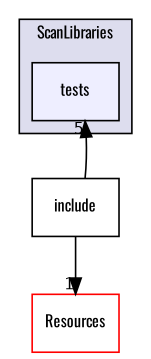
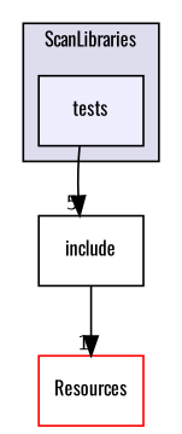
  digraph {
    compound=true
    fontname=Oswald
    node [fontname=Oswald fontsize=10 shape=box style=filled]
    edge [fontname=Oswald labeldistance=1.5 labelfontname=Helvetica labelfontsize=10]
    n1 [fillcolor="#eeeeff" label=tests pencolor=black]
    n2 [label=include style=""]
    n3 [color=red fillcolor=white label=Resources]
    subgraph cluster_1 {
      bgcolor="#ddddee"
      fontsize=10
      label=ScanLibraries
      pencolor=black
      n1
    }
-   n2 -> n1 [headlabel=5]
+   n1 -> n2 [headlabel=5]
    n2 -> n3 [headlabel=1]
  }
